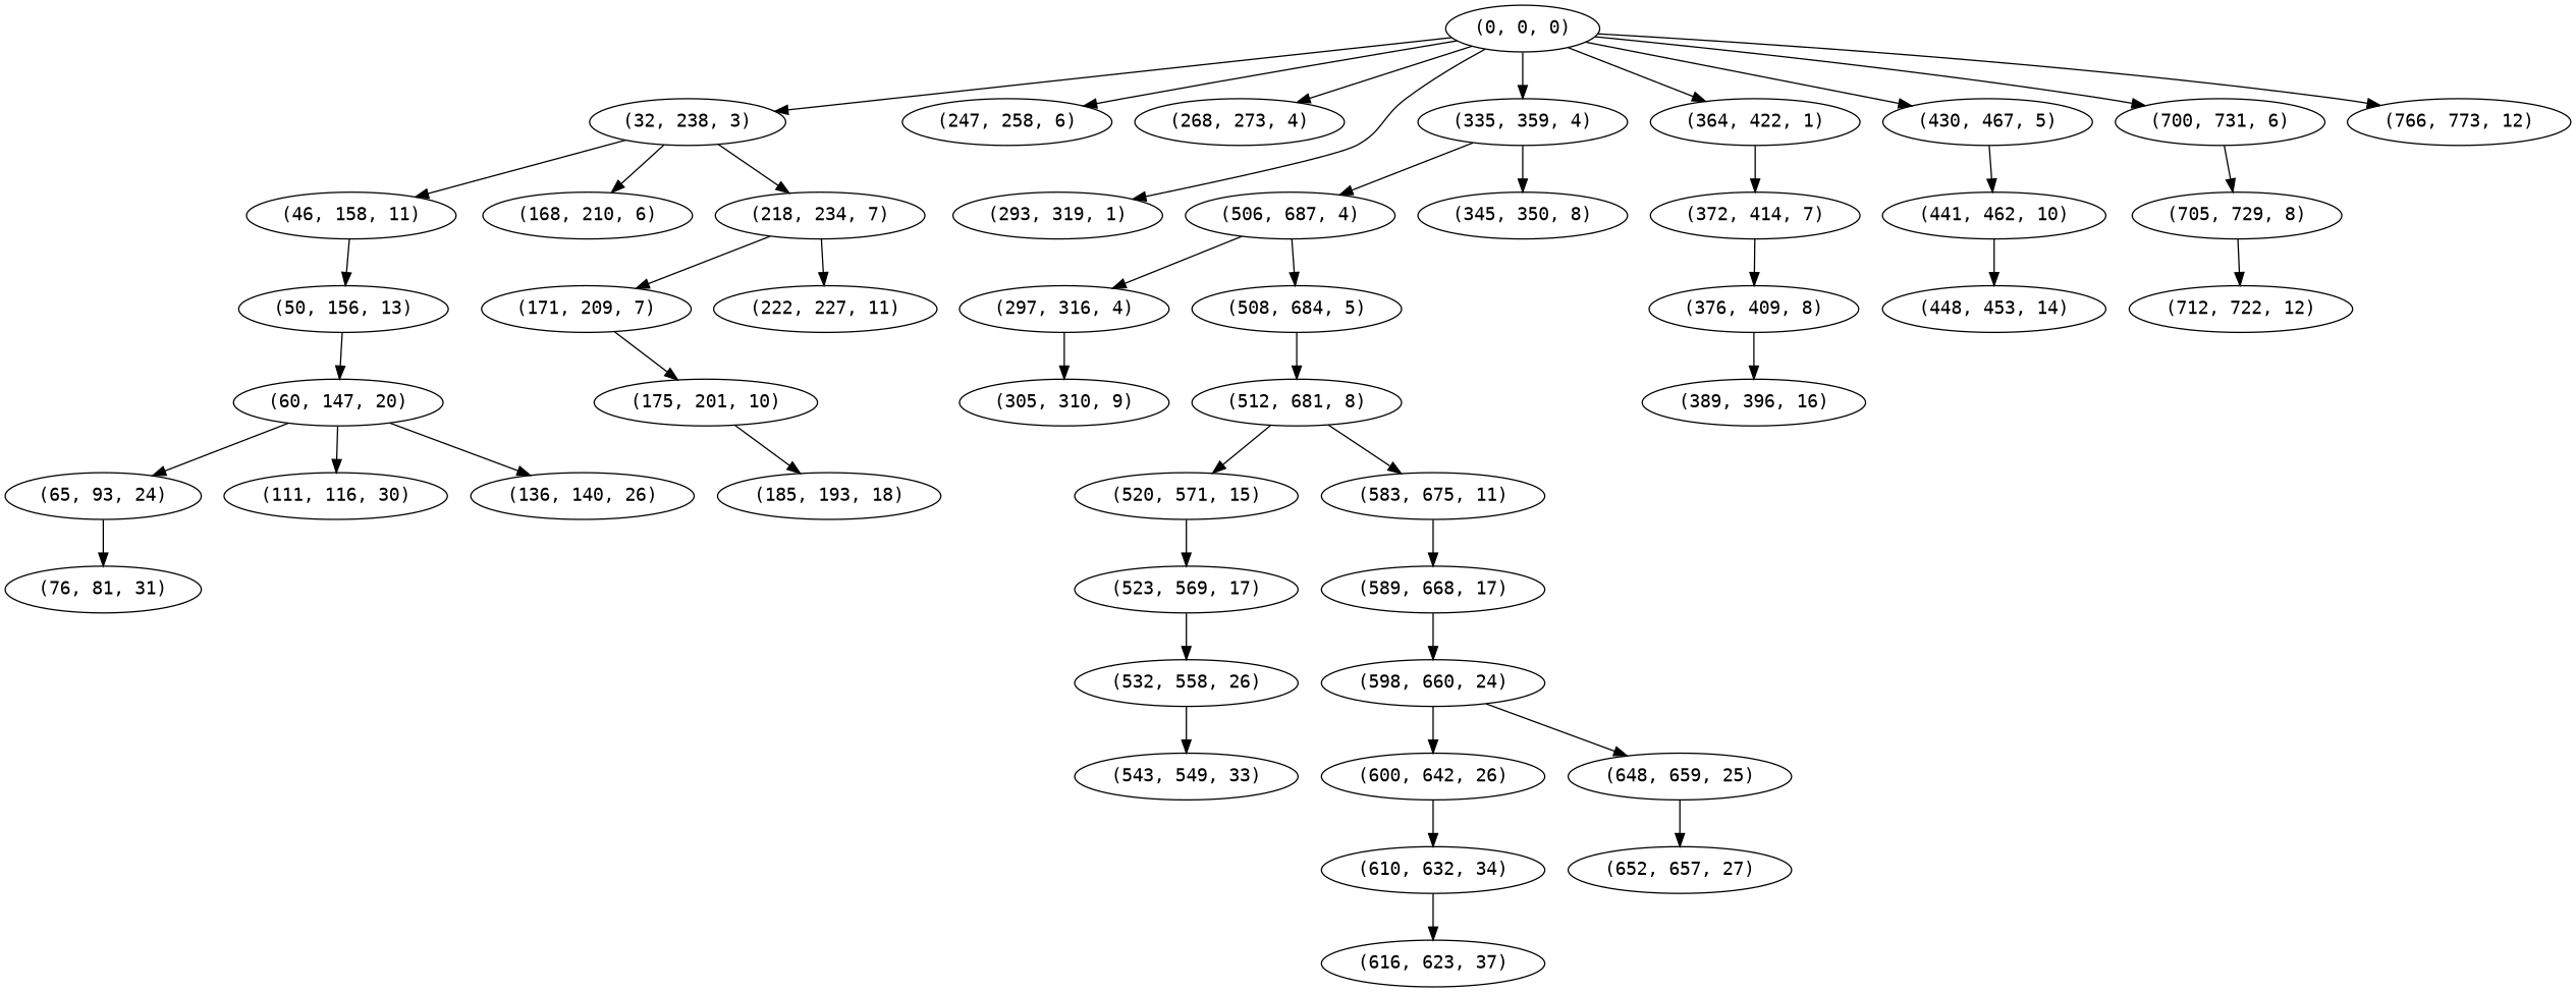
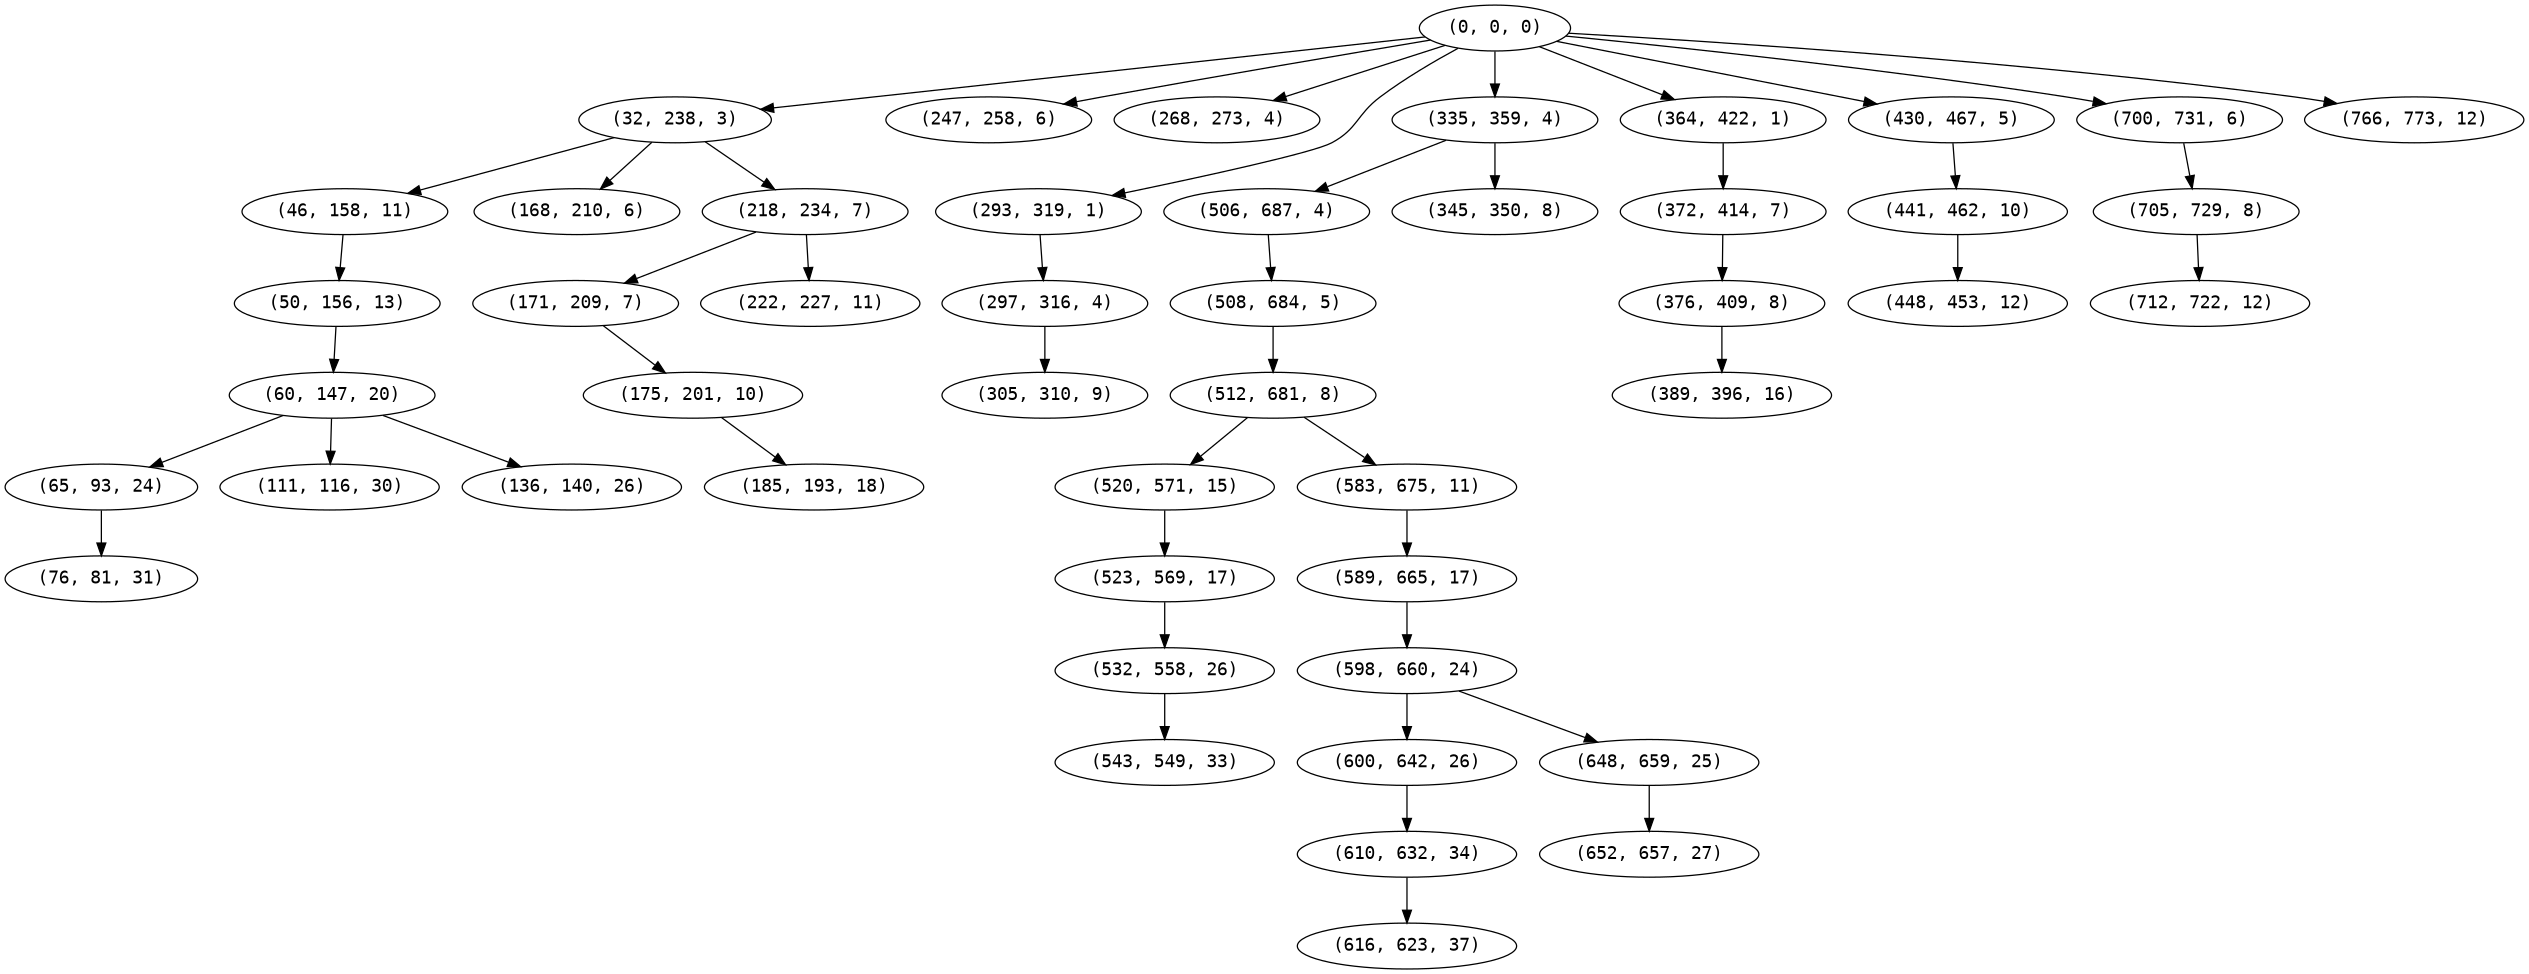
  digraph {
    fontname="DejaVu Sans Mono"
    node [fontname="DejaVu Sans Mono"]
    edge [fontname="DejaVu Sans Mono"]
    "(0, 0, 0)"
    "(32, 238, 3)"
    "(247, 258, 6)"
    "(268, 273, 4)"
    "(293, 319, 1)"
    "(335, 359, 4)"
    "(364, 422, 1)"
    "(430, 467, 5)"
    "(700, 731, 6)"
    "(766, 773, 12)"
    "(46, 158, 11)"
    "(168, 210, 6)"
    "(218, 234, 7)"
    "(297, 316, 4)"
    "(506, 687, 4)"
    "(345, 350, 8)"
    "(372, 414, 7)"
    "(441, 462, 10)"
    "(508, 684, 5)"
    "(705, 729, 8)"
    "(50, 156, 13)"
    "(171, 209, 7)"
    "(222, 227, 11)"
    "(60, 147, 20)"
    "(65, 93, 24)"
    "(111, 116, 30)"
    "(136, 140, 26)"
    "(76, 81, 31)"
    "(175, 201, 10)"
    "(185, 193, 18)"
    "(305, 310, 9)"
    "(376, 409, 8)"
    "(389, 396, 16)"
-   "(448, 453, 12)" [label="(448, 453, 14)"]
+   "(448, 453, 12)"
    "(512, 681, 8)"
    "(520, 571, 15)"
    "(583, 675, 11)"
    "(523, 569, 17)"
-   "(589, 668, 17)"
+   "(589, 668, 17)" [label="(589, 665, 17)"]
    "(532, 558, 26)"
    "(543, 549, 33)"
    "(598, 660, 24)"
    "(600, 642, 26)"
    "(648, 659, 25)"
    "(610, 632, 34)"
    "(652, 657, 27)"
    "(616, 623, 37)"
    "(712, 722, 12)"
    "(0, 0, 0)" -> "(32, 238, 3)"
    "(0, 0, 0)" -> "(247, 258, 6)"
    "(0, 0, 0)" -> "(268, 273, 4)"
    "(0, 0, 0)" -> "(293, 319, 1)"
    "(0, 0, 0)" -> "(335, 359, 4)"
    "(0, 0, 0)" -> "(364, 422, 1)"
    "(0, 0, 0)" -> "(430, 467, 5)"
    "(0, 0, 0)" -> "(700, 731, 6)"
    "(0, 0, 0)" -> "(766, 773, 12)"
    "(32, 238, 3)" -> "(46, 158, 11)"
    "(32, 238, 3)" -> "(168, 210, 6)"
    "(32, 238, 3)" -> "(218, 234, 7)"
-   "(506, 687, 4)" -> "(297, 316, 4)"
+   "(293, 319, 1)" -> "(297, 316, 4)"
    "(335, 359, 4)" -> "(506, 687, 4)"
    "(335, 359, 4)" -> "(345, 350, 8)"
    "(364, 422, 1)" -> "(372, 414, 7)"
    "(430, 467, 5)" -> "(441, 462, 10)"
    "(700, 731, 6)" -> "(705, 729, 8)"
    "(46, 158, 11)" -> "(50, 156, 13)"
    "(218, 234, 7)" -> "(171, 209, 7)"
    "(218, 234, 7)" -> "(222, 227, 11)"
    "(297, 316, 4)" -> "(305, 310, 9)"
    "(506, 687, 4)" -> "(508, 684, 5)"
    "(372, 414, 7)" -> "(376, 409, 8)"
    "(441, 462, 10)" -> "(448, 453, 12)"
    "(508, 684, 5)" -> "(512, 681, 8)"
    "(705, 729, 8)" -> "(712, 722, 12)"
    "(50, 156, 13)" -> "(60, 147, 20)"
    "(171, 209, 7)" -> "(175, 201, 10)"
    "(60, 147, 20)" -> "(65, 93, 24)"
    "(60, 147, 20)" -> "(111, 116, 30)"
    "(60, 147, 20)" -> "(136, 140, 26)"
    "(65, 93, 24)" -> "(76, 81, 31)"
    "(175, 201, 10)" -> "(185, 193, 18)"
    "(376, 409, 8)" -> "(389, 396, 16)"
    "(512, 681, 8)" -> "(520, 571, 15)"
    "(512, 681, 8)" -> "(583, 675, 11)"
    "(520, 571, 15)" -> "(523, 569, 17)"
    "(583, 675, 11)" -> "(589, 668, 17)"
    "(523, 569, 17)" -> "(532, 558, 26)"
    "(589, 668, 17)" -> "(598, 660, 24)"
    "(532, 558, 26)" -> "(543, 549, 33)"
    "(598, 660, 24)" -> "(600, 642, 26)"
    "(598, 660, 24)" -> "(648, 659, 25)"
    "(600, 642, 26)" -> "(610, 632, 34)"
    "(648, 659, 25)" -> "(652, 657, 27)"
    "(610, 632, 34)" -> "(616, 623, 37)"
  }
